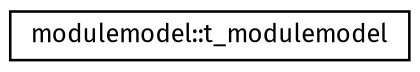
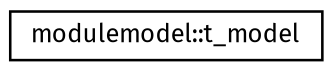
  digraph {
    rankdir=LR
    fontname="Fira Sans"
-   n1 [color=black fillcolor=white fontname="Fira Sans" fontsize=10 height=0.2 label="modulemodel::t_modulemodel" shape=record style=filled width=0.4]
+   n1 [color=black fillcolor=white fontname="Fira Sans" fontsize=10 height=0.2 label="modulemodel::t_model" shape=record style=filled width=0.4]
  }
